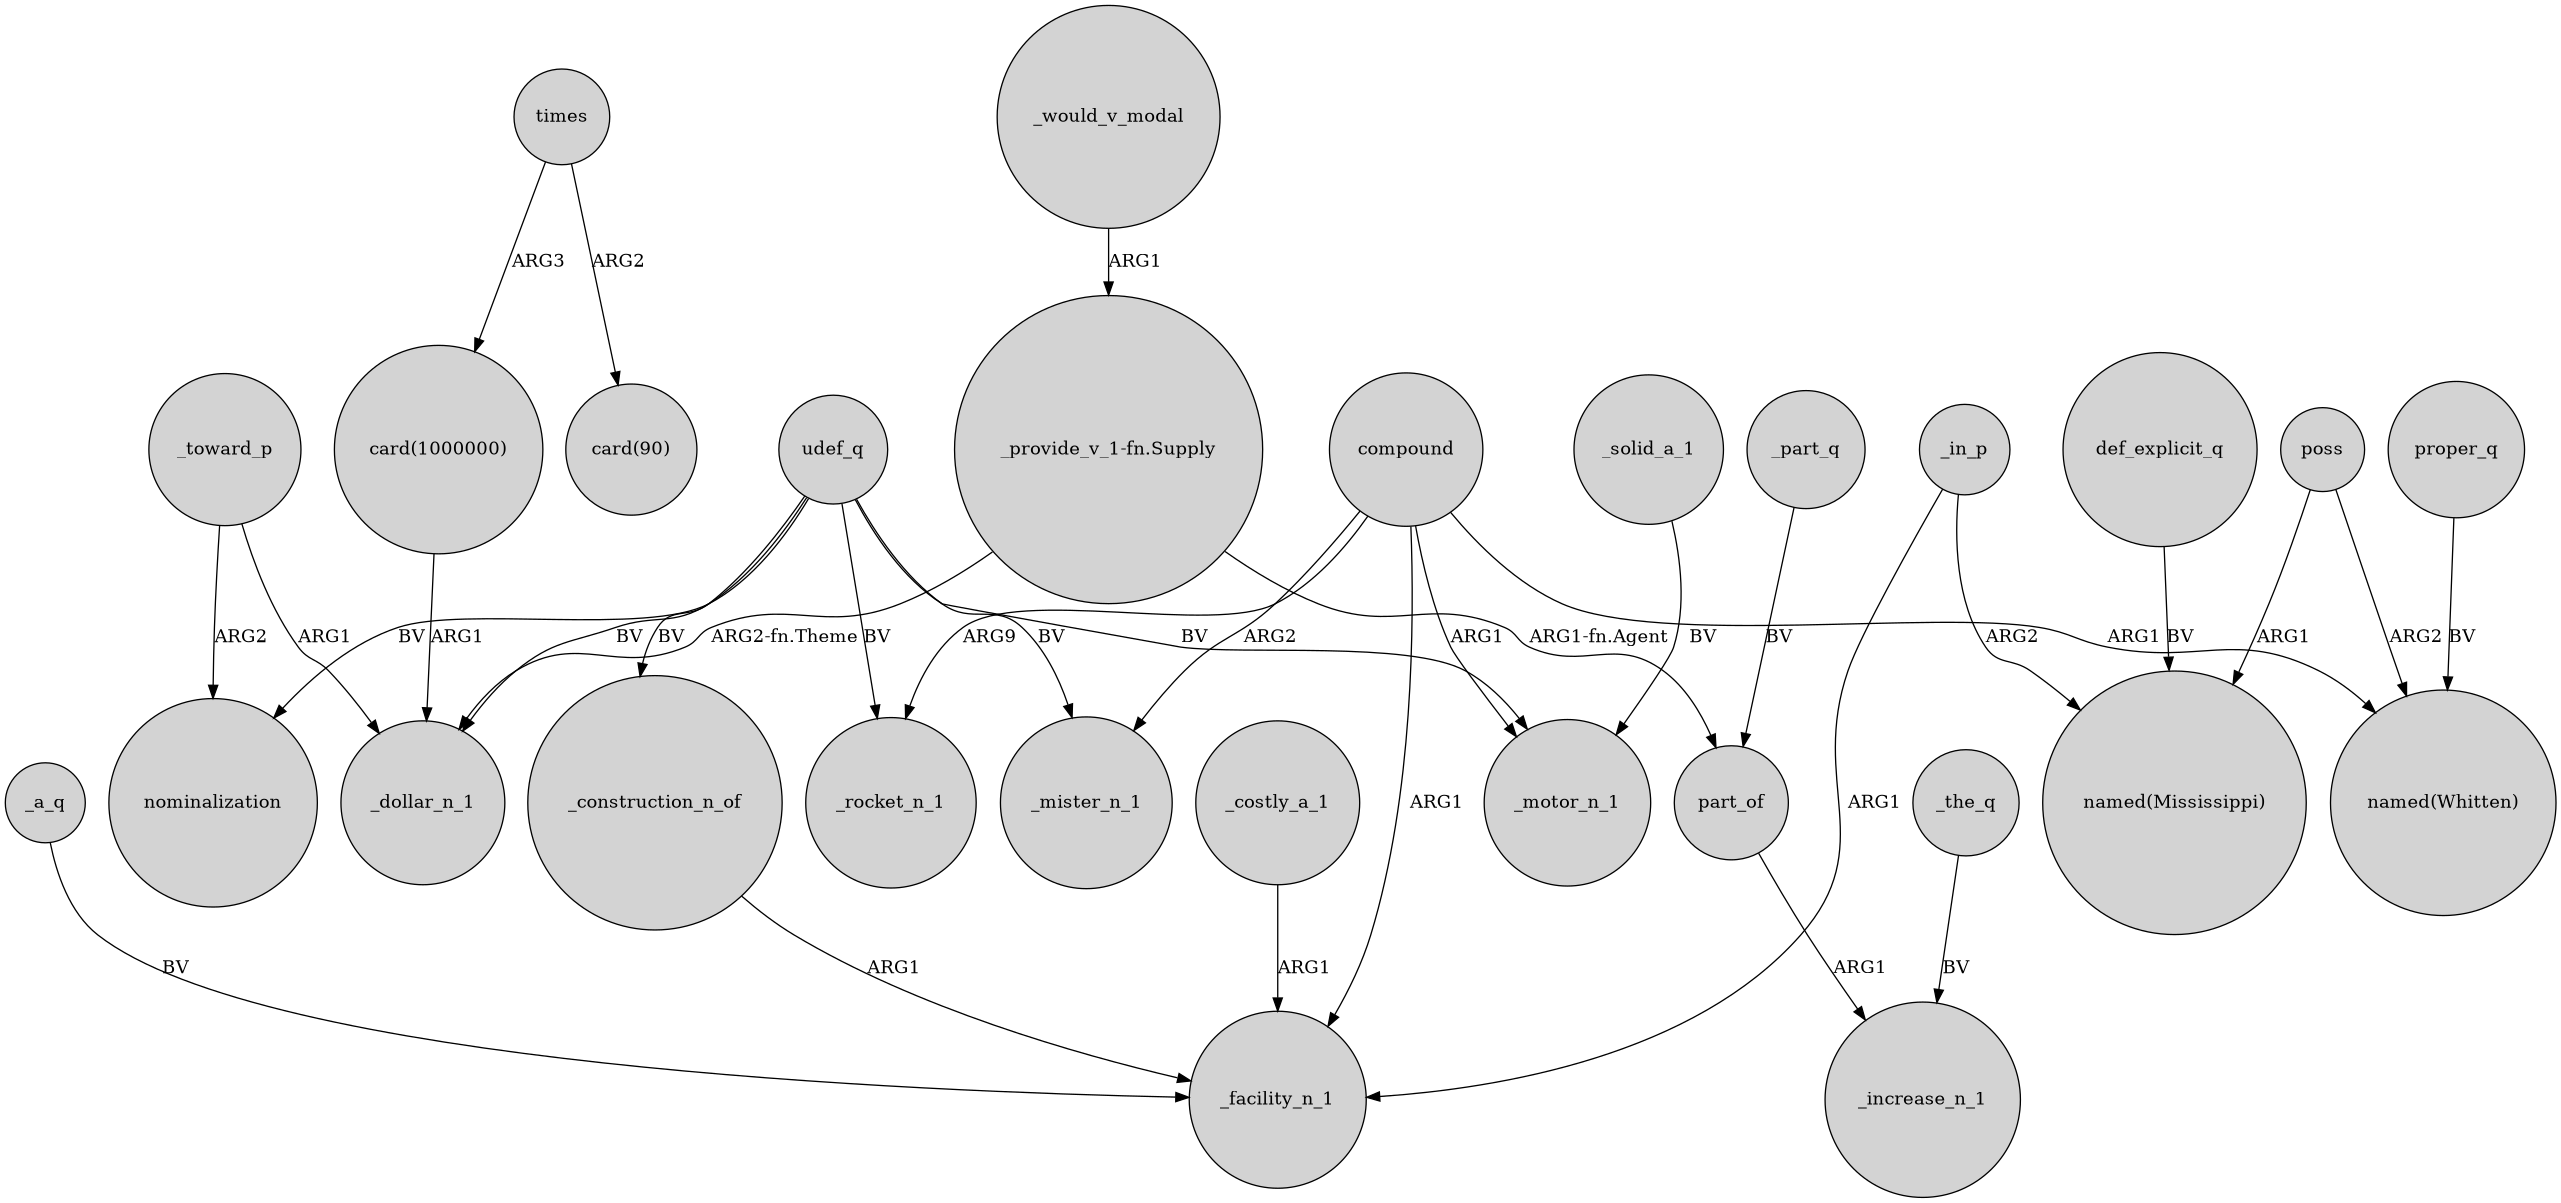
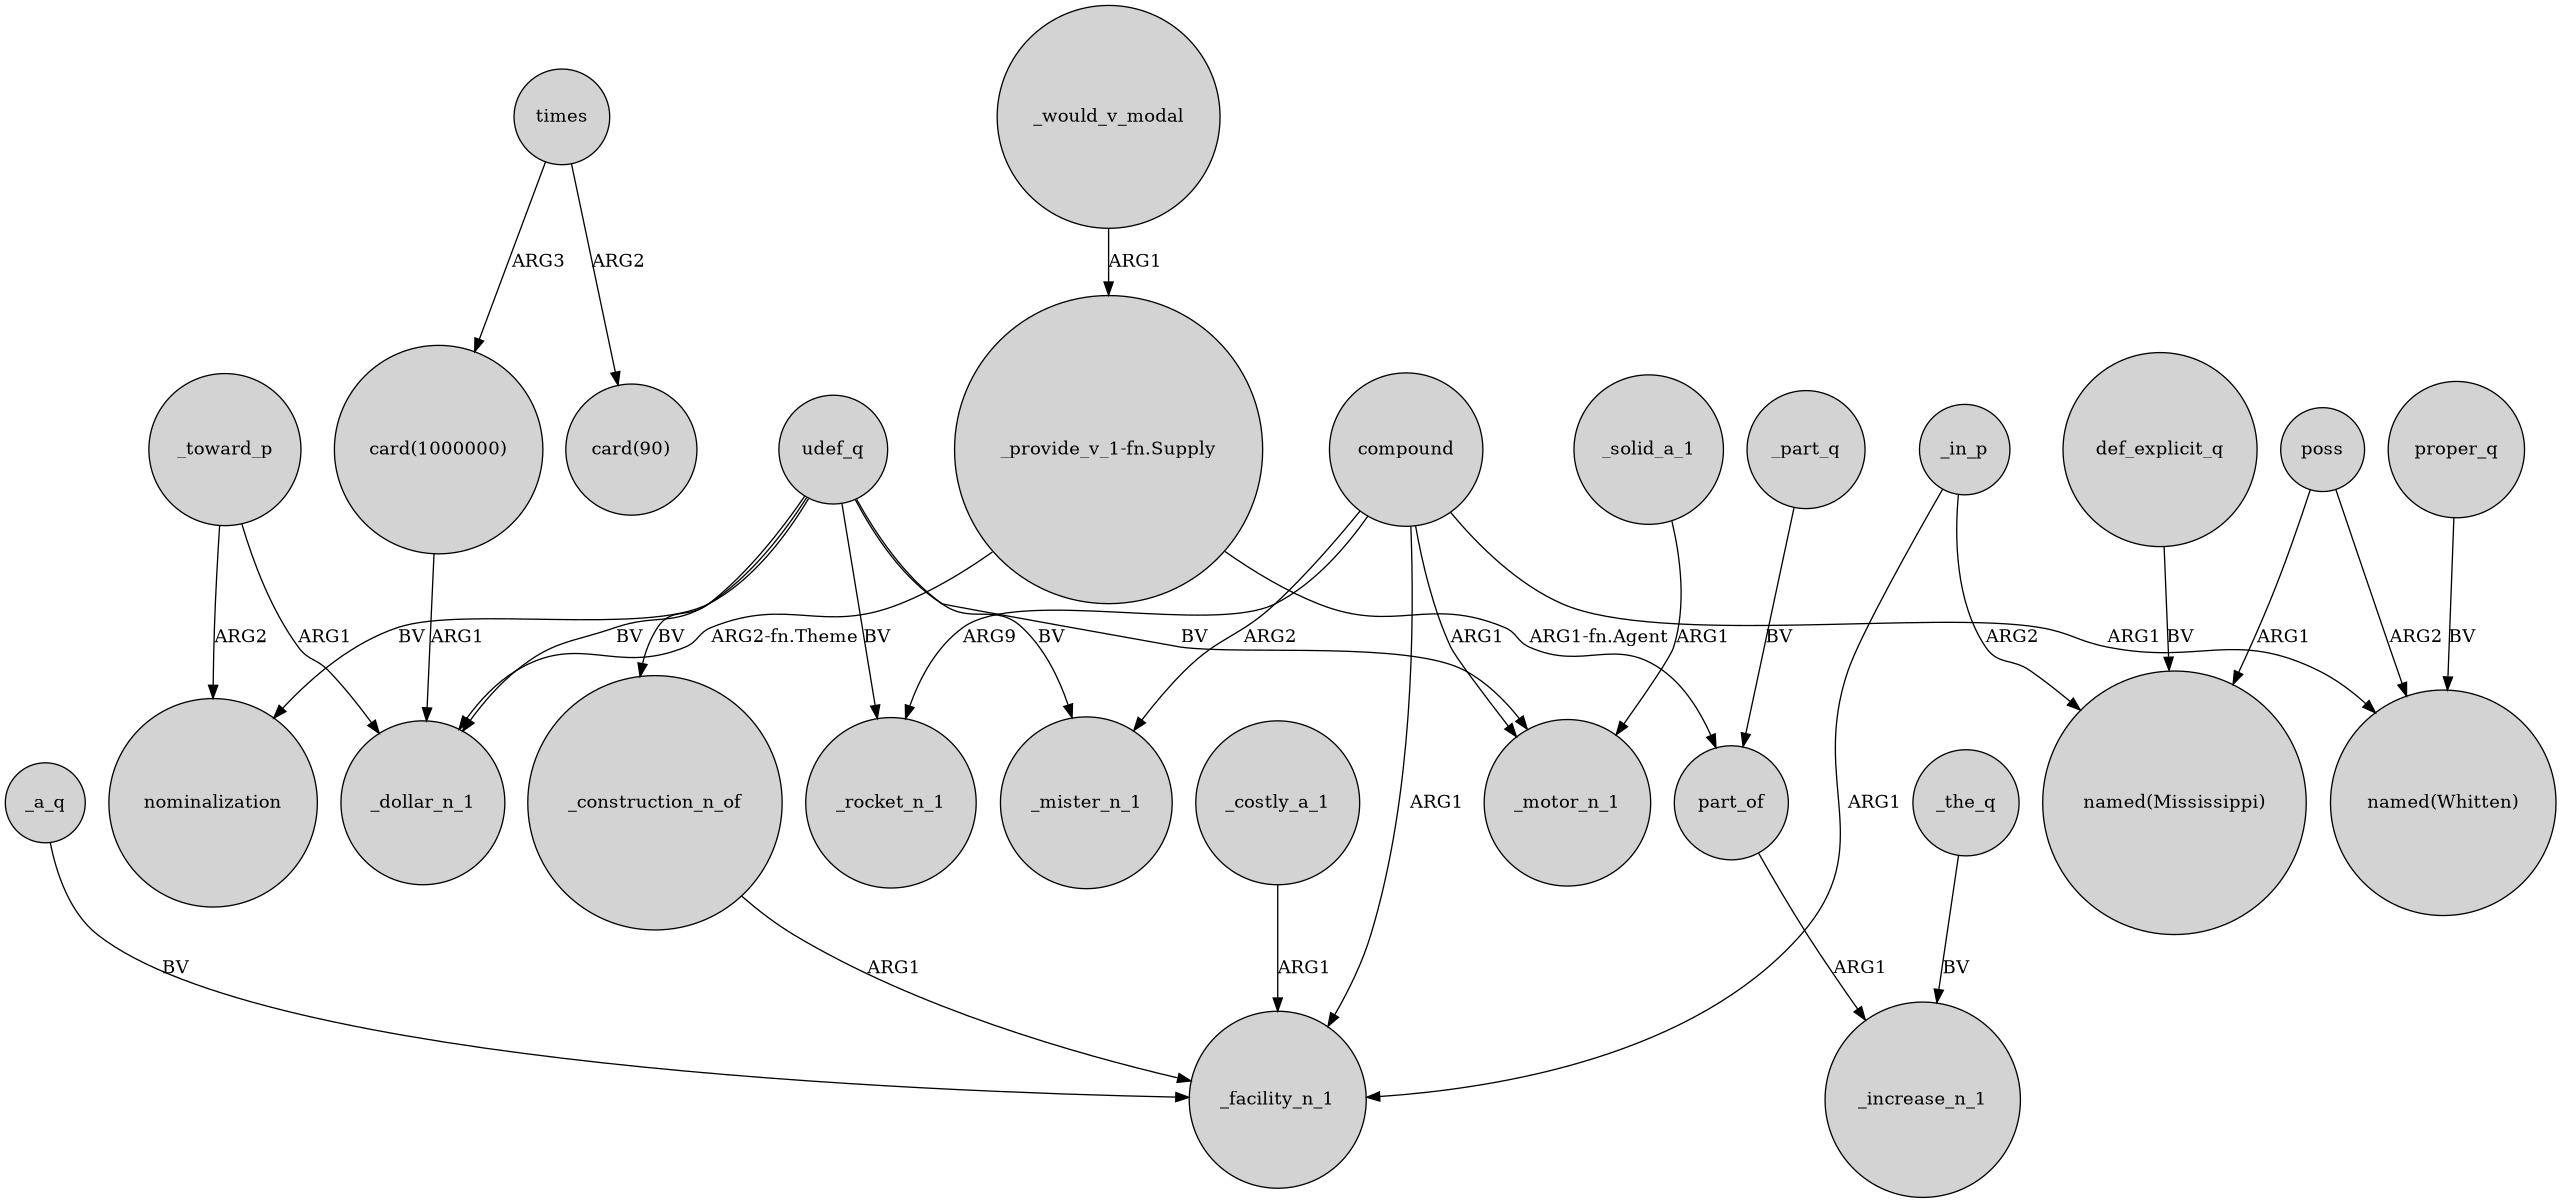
  digraph {
    node [shape=circle style=filled]
    "card(1000000)"
    _dollar_n_1
    def_explicit_q
    "named(Mississippi)"
    udef_q
    _motor_n_1
    _mister_n_1
    nominalization
    _construction_n_of
    _rocket_n_1
    _facility_n_1
    _solid_a_1
    _the_q
    _increase_n_1
    compound
    "named(Whitten)"
    poss
    _would_v_modal
    "_provide_v_1-fn.Supply"
    part_of
    _in_p
    _toward_p
    _part_q
    times
    "card(90)"
    _a_q
    proper_q
    _costly_a_1
    "card(1000000)" -> _dollar_n_1 [label=ARG1]
    def_explicit_q -> "named(Mississippi)" [label=BV]
    udef_q -> _dollar_n_1 [label=BV]
    udef_q -> _motor_n_1 [label=BV]
    udef_q -> _mister_n_1 [label=BV]
    udef_q -> nominalization [label=BV]
    udef_q -> _construction_n_of [label=BV]
    udef_q -> _rocket_n_1 [label=BV]
    _construction_n_of -> _facility_n_1 [label=ARG1]
-   _solid_a_1 -> _motor_n_1 [label=BV]
+   _solid_a_1 -> _motor_n_1 [label=ARG1]
    _the_q -> _increase_n_1 [label=BV]
    compound -> _motor_n_1 [label=ARG1]
    compound -> _mister_n_1 [label=ARG2]
    compound -> _rocket_n_1 [label=ARG9]
    compound -> _facility_n_1 [label=ARG1]
    compound -> "named(Whitten)" [label=ARG1]
    poss -> "named(Mississippi)" [label=ARG1]
    poss -> "named(Whitten)" [label=ARG2]
    _would_v_modal -> "_provide_v_1-fn.Supply" [label=ARG1]
    "_provide_v_1-fn.Supply" -> _dollar_n_1 [label="ARG2-fn.Theme"]
    "_provide_v_1-fn.Supply" -> part_of [label="ARG1-fn.Agent"]
    part_of -> _increase_n_1 [label=ARG1]
    _in_p -> "named(Mississippi)" [label=ARG2]
    _in_p -> _facility_n_1 [label=ARG1]
    _toward_p -> _dollar_n_1 [label=ARG1]
    _toward_p -> nominalization [label=ARG2]
    _part_q -> part_of [label=BV]
    times -> "card(1000000)" [label=ARG3]
    times -> "card(90)" [label=ARG2]
    _a_q -> _facility_n_1 [label=BV]
    proper_q -> "named(Whitten)" [label=BV]
    _costly_a_1 -> _facility_n_1 [label=ARG1]
  }
